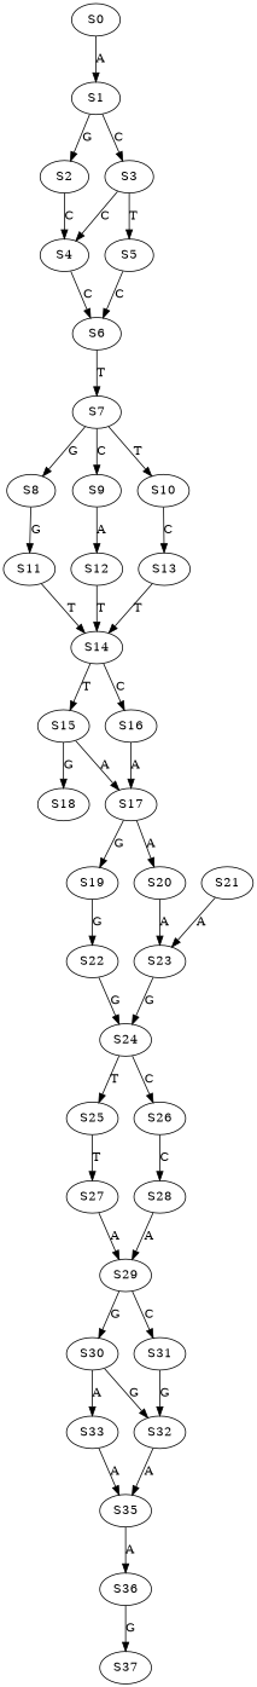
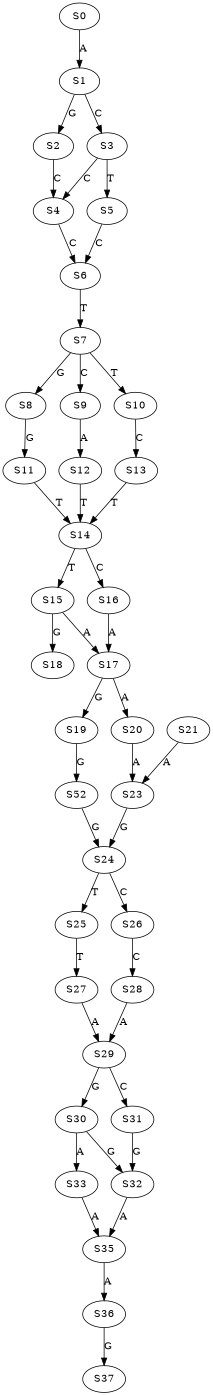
  strict digraph {
    S0
    S1
    S2
    S3
    S4
    S5
    S6
    S7
    S8
    S9
    S10
    S11
    S12
    S13
    S14
    S15
    S16
    S17
    S18
    S19
    S20
-   S22
+   S22 [label=S52]
    S23
    S21
    S24
    S25
    S26
    S27
    S28
    S29
    S30
    S31
    S32
    S33
    S35
    S36
    S37
    S0 -> S1 [label=A]
    S1 -> S2 [label=G]
    S1 -> S3 [label=C]
    S2 -> S4 [label=C]
    S3 -> S4 [label=C]
    S3 -> S5 [label=T]
    S4 -> S6 [label=C]
    S5 -> S6 [label=C]
    S6 -> S7 [label=T]
    S7 -> S8 [label=G]
    S7 -> S9 [label=C]
    S7 -> S10 [label=T]
    S8 -> S11 [label=G]
    S9 -> S12 [label=A]
    S10 -> S13 [label=C]
    S11 -> S14 [label=T]
    S12 -> S14 [label=T]
    S13 -> S14 [label=T]
    S14 -> S15 [label=T]
    S14 -> S16 [label=C]
    S15 -> S17 [label=A]
    S15 -> S18 [label=G]
    S16 -> S17 [label=A]
    S17 -> S19 [label=G]
    S17 -> S20 [label=A]
    S19 -> S22 [label=G]
    S20 -> S23 [label=A]
    S22 -> S24 [label=G]
    S23 -> S24 [label=G]
    S21 -> S23 [label=A]
    S24 -> S25 [label=T]
    S24 -> S26 [label=C]
    S25 -> S27 [label=T]
    S26 -> S28 [label=C]
    S27 -> S29 [label=A]
    S28 -> S29 [label=A]
    S29 -> S30 [label=G]
    S29 -> S31 [label=C]
    S30 -> S32 [label=G]
    S30 -> S33 [label=A]
    S31 -> S32 [label=G]
    S32 -> S35 [label=A]
    S33 -> S35 [label=A]
    S35 -> S36 [label=A]
    S36 -> S37 [label=G]
  }
